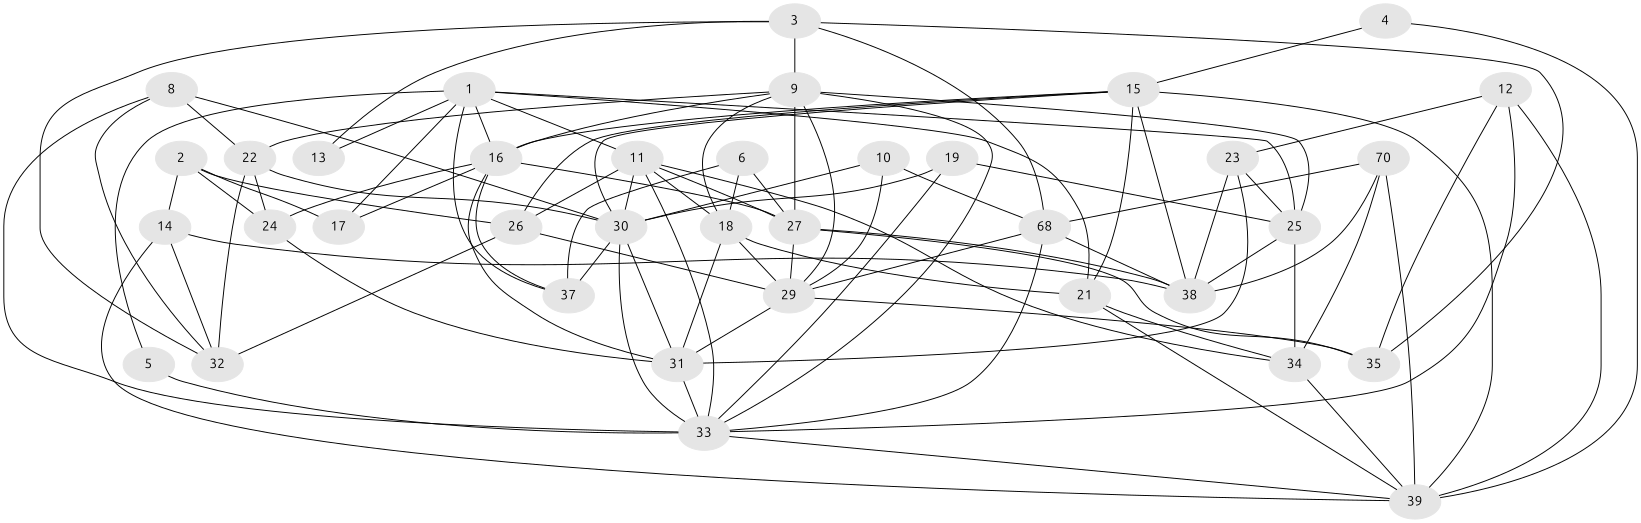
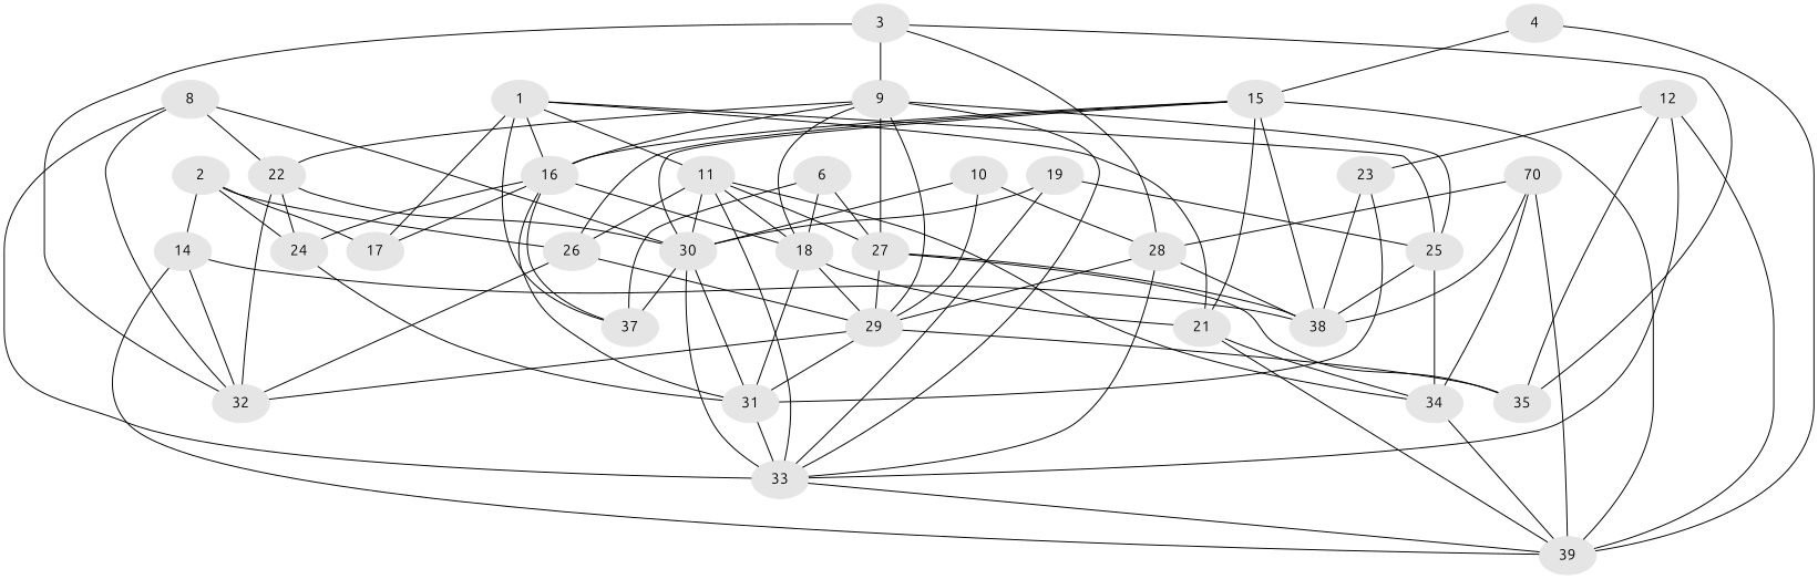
  graph {
    fontname=Ubuntu
    node [color=gray90 fontname=Ubuntu style=filled]
    edge [fontname=Ubuntu weight=1.0]
    1
-   5
    11
-   13
    16
    17
    21
    25
    37
    33
    26
    18
    27
    30
    34
    24
    31
    39
    38
    2
    14
    32
    29
    3
    9
-   28 [label=68]
+   28
    35
    22
    4
    15
    6
    8
    10
    12
    23
    19
    n37 [label=70]
-   1 -- 5
    1 -- 11
-   1 -- 13
    1 -- 16
    1 -- 17
    1 -- 21
    1 -- 25
    1 -- 37
-   5 -- 33 [weight=2.0]
    11 -- 33
    11 -- 26
    11 -- 18
    11 -- 27
    11 -- 30
    11 -- 34
    16 -- 17
    16 -- 37
-   16 -- 27
+   16 -- 18
    16 -- 24 [weight=2.0]
    16 -- 31
    21 -- 34
    21 -- 39
    25 -- 34
    25 -- 38
    33 -- 39
    26 -- 32
    26 -- 29
    18 -- 21
    18 -- 31 [weight=2.0]
    18 -- 29
    27 -- 38
    27 -- 29
    27 -- 35
    30 -- 37
    30 -- 33 [weight=2.0]
    30 -- 31
    34 -- 39
    24 -- 31
    31 -- 33
    2 -- 17
    2 -- 26
    2 -- 24
    2 -- 14
    14 -- 39
    14 -- 38
    14 -- 32
    29 -- 31 [weight=2.0]
+   29 -- 32
    29 -- 35
-   3 -- 13
    3 -- 32
    3 -- 9
    3 -- 28
    3 -- 35
    9 -- 16
    9 -- 25
    9 -- 33
    9 -- 18
    9 -- 27
    9 -- 29
    9 -- 22
    28 -- 33
    28 -- 38
    28 -- 29
    22 -- 30
    22 -- 24
    22 -- 32
    4 -- 39
    4 -- 15
    15 -- 16 [weight=2.0]
    15 -- 21
    15 -- 26
    15 -- 30
    15 -- 39
    15 -- 38
    6 -- 37 [weight=2.0]
    6 -- 18
    6 -- 27
    8 -- 33
    8 -- 30
    8 -- 32
    8 -- 22
    10 -- 30
    10 -- 29
    10 -- 28
    12 -- 33
    12 -- 39
    12 -- 35
    12 -- 23
-   23 -- 25
    23 -- 31
    23 -- 38
    19 -- 25
    19 -- 33
    19 -- 30
    n37 -- 34
    n37 -- 39
    n37 -- 38
    n37 -- 28
  }
